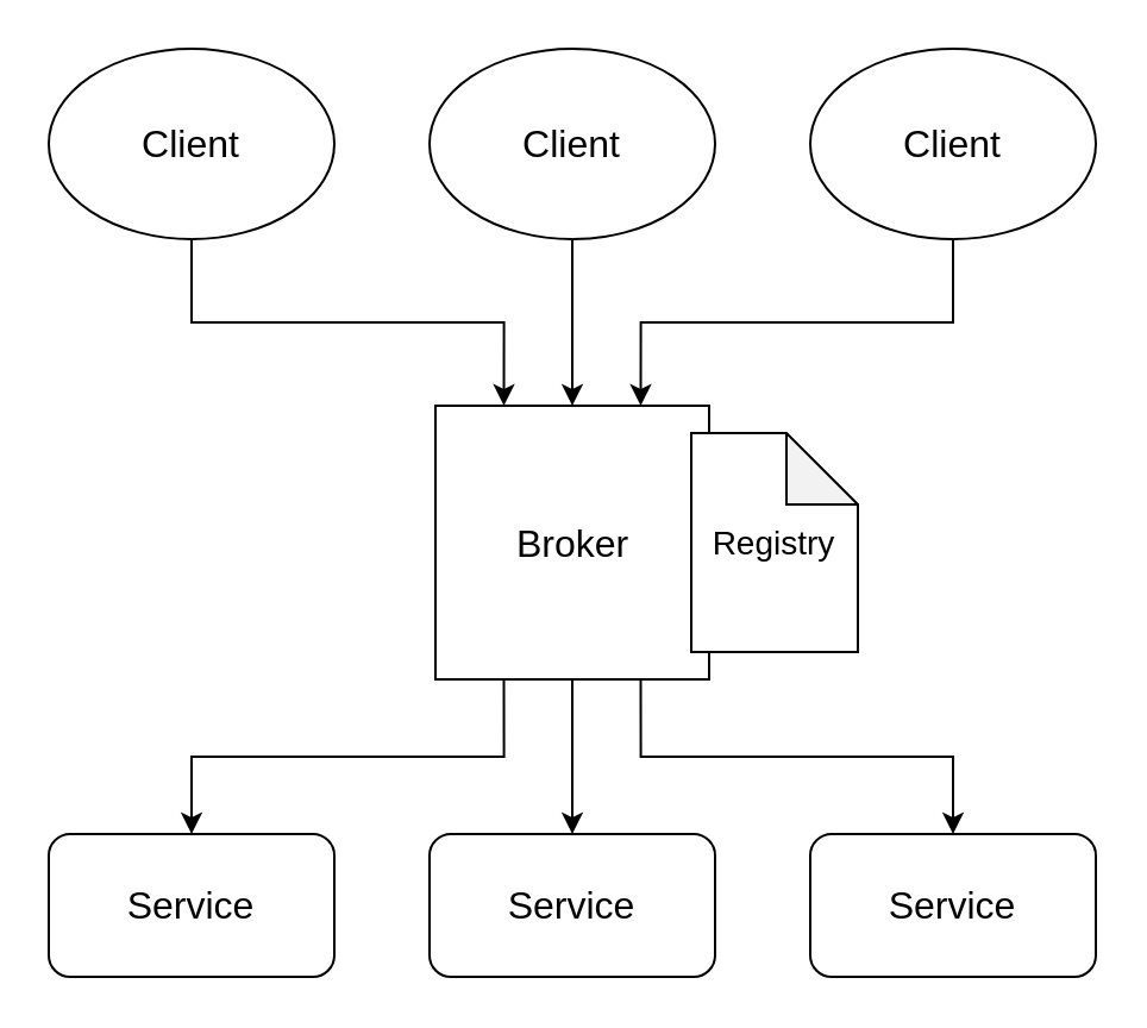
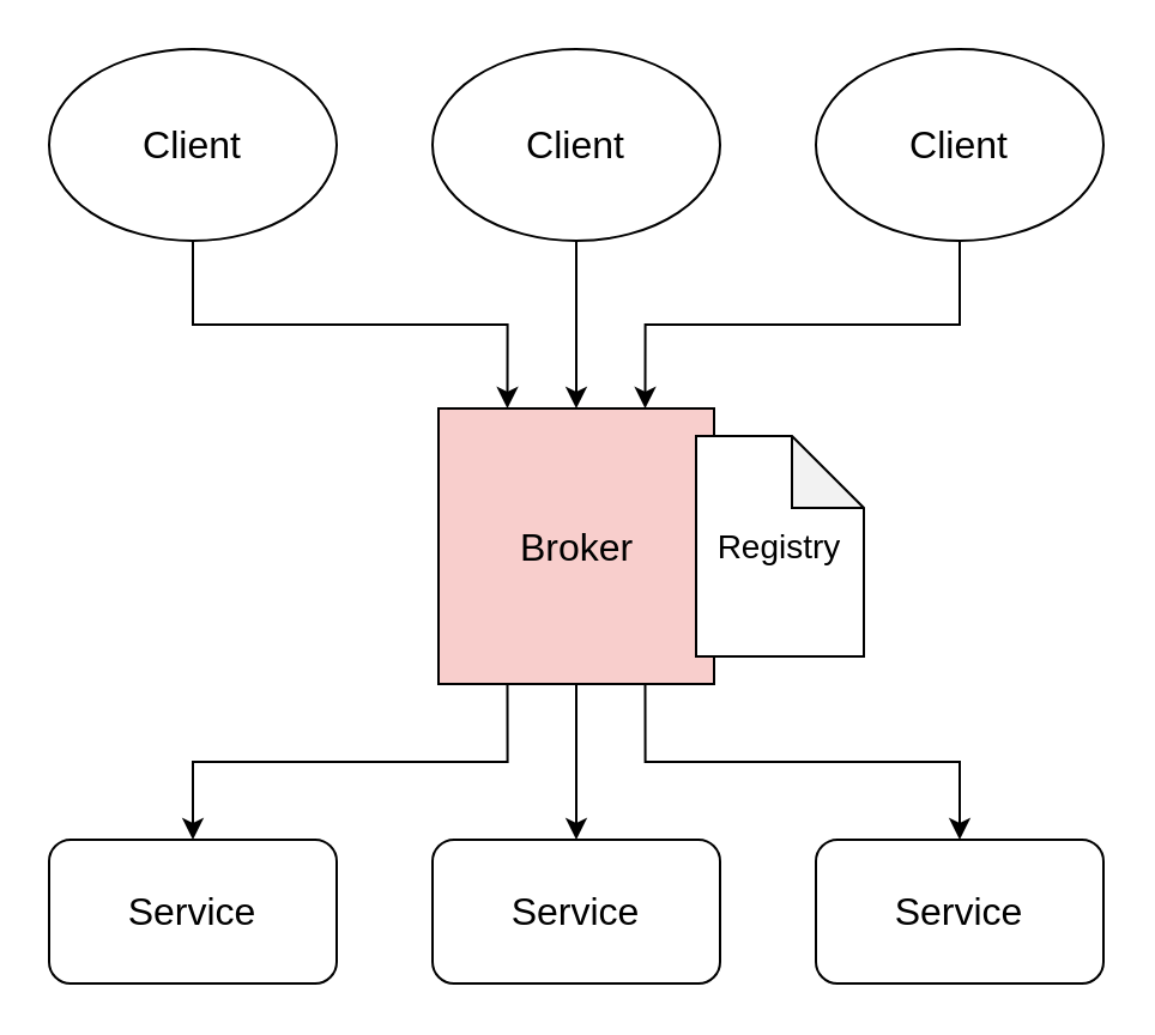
  <mxCell id="0" />
  <mxCell id="1" parent="0" />
  <mxCell id="2" style="edgeStyle=orthogonalEdgeStyle;rounded=0;orthogonalLoop=1;jettySize=auto;html=1;exitX=0.5;exitY=1;exitDx=0;exitDy=0;entryX=0.25;entryY=0;entryDx=0;entryDy=0;fontSize=16;" parent="1" source="3" target="14" edge="1"><mxGeometry relative="1" as="geometry" /></mxCell>
  <mxCell id="3" value="Client" style="ellipse;whiteSpace=wrap;html=1;fontSize=16;" parent="1" vertex="1"><mxGeometry x="20" y="20" width="120" height="80" as="geometry" /></mxCell>
  <mxCell id="4" value="Service" style="rounded=1;whiteSpace=wrap;html=1;fontSize=16;" parent="1" vertex="1"><mxGeometry x="20" y="350" width="120" height="60" as="geometry" /></mxCell>
  <mxCell id="5" value="Service" style="rounded=1;whiteSpace=wrap;html=1;fontSize=16;" parent="1" vertex="1"><mxGeometry x="180" y="350" width="120" height="60" as="geometry" /></mxCell>
  <mxCell id="6" value="Service" style="rounded=1;whiteSpace=wrap;html=1;fontSize=16;" parent="1" vertex="1"><mxGeometry x="340" y="350" width="120" height="60" as="geometry" /></mxCell>
  <mxCell id="7" style="edgeStyle=orthogonalEdgeStyle;rounded=0;orthogonalLoop=1;jettySize=auto;html=1;exitX=0.5;exitY=1;exitDx=0;exitDy=0;entryX=0.5;entryY=0;entryDx=0;entryDy=0;fontSize=16;" parent="1" source="8" target="14" edge="1"><mxGeometry relative="1" as="geometry" /></mxCell>
  <mxCell id="8" value="Client" style="ellipse;whiteSpace=wrap;html=1;fontSize=16;" parent="1" vertex="1"><mxGeometry x="180" y="20" width="120" height="80" as="geometry" /></mxCell>
  <mxCell id="9" style="edgeStyle=orthogonalEdgeStyle;rounded=0;orthogonalLoop=1;jettySize=auto;html=1;exitX=0.5;exitY=1;exitDx=0;exitDy=0;entryX=0.75;entryY=0;entryDx=0;entryDy=0;fontSize=16;" parent="1" source="10" target="14" edge="1"><mxGeometry relative="1" as="geometry" /></mxCell>
  <mxCell id="10" value="Client" style="ellipse;whiteSpace=wrap;html=1;fontSize=16;" parent="1" vertex="1"><mxGeometry x="340" y="20" width="120" height="80" as="geometry" /></mxCell>
  <mxCell id="11" style="edgeStyle=orthogonalEdgeStyle;rounded=0;orthogonalLoop=1;jettySize=auto;html=1;exitX=0.25;exitY=1;exitDx=0;exitDy=0;fontSize=16;" parent="1" source="14" target="4" edge="1"><mxGeometry relative="1" as="geometry" /></mxCell>
  <mxCell id="12" style="edgeStyle=orthogonalEdgeStyle;rounded=0;orthogonalLoop=1;jettySize=auto;html=1;exitX=0.5;exitY=1;exitDx=0;exitDy=0;entryX=0.5;entryY=0;entryDx=0;entryDy=0;fontSize=16;" parent="1" source="14" target="5" edge="1"><mxGeometry relative="1" as="geometry" /></mxCell>
  <mxCell id="13" style="edgeStyle=orthogonalEdgeStyle;rounded=0;orthogonalLoop=1;jettySize=auto;html=1;exitX=0.75;exitY=1;exitDx=0;exitDy=0;entryX=0.5;entryY=0;entryDx=0;entryDy=0;fontSize=16;" parent="1" source="14" target="6" edge="1"><mxGeometry relative="1" as="geometry" /></mxCell>
- <mxCell id="14" value="Broker" style="whiteSpace=wrap;html=1;aspect=fixed;fontSize=16;" parent="1" vertex="1"><mxGeometry x="182.5" y="170" width="115" height="115" as="geometry" /></mxCell>
+ <mxCell id="14" value="Broker" style="whiteSpace=wrap;html=1;aspect=fixed;fontSize=16;fillColor=#f8cecc;" parent="1" vertex="1"><mxGeometry x="182.5" y="170" width="115" height="115" as="geometry" /></mxCell>
  <mxCell id="15" value="Registry" style="shape=note;whiteSpace=wrap;html=1;backgroundOutline=1;darkOpacity=0.05;fontSize=14;" parent="1" vertex="1"><mxGeometry x="290" y="181.5" width="70" height="92" as="geometry" /></mxCell>
